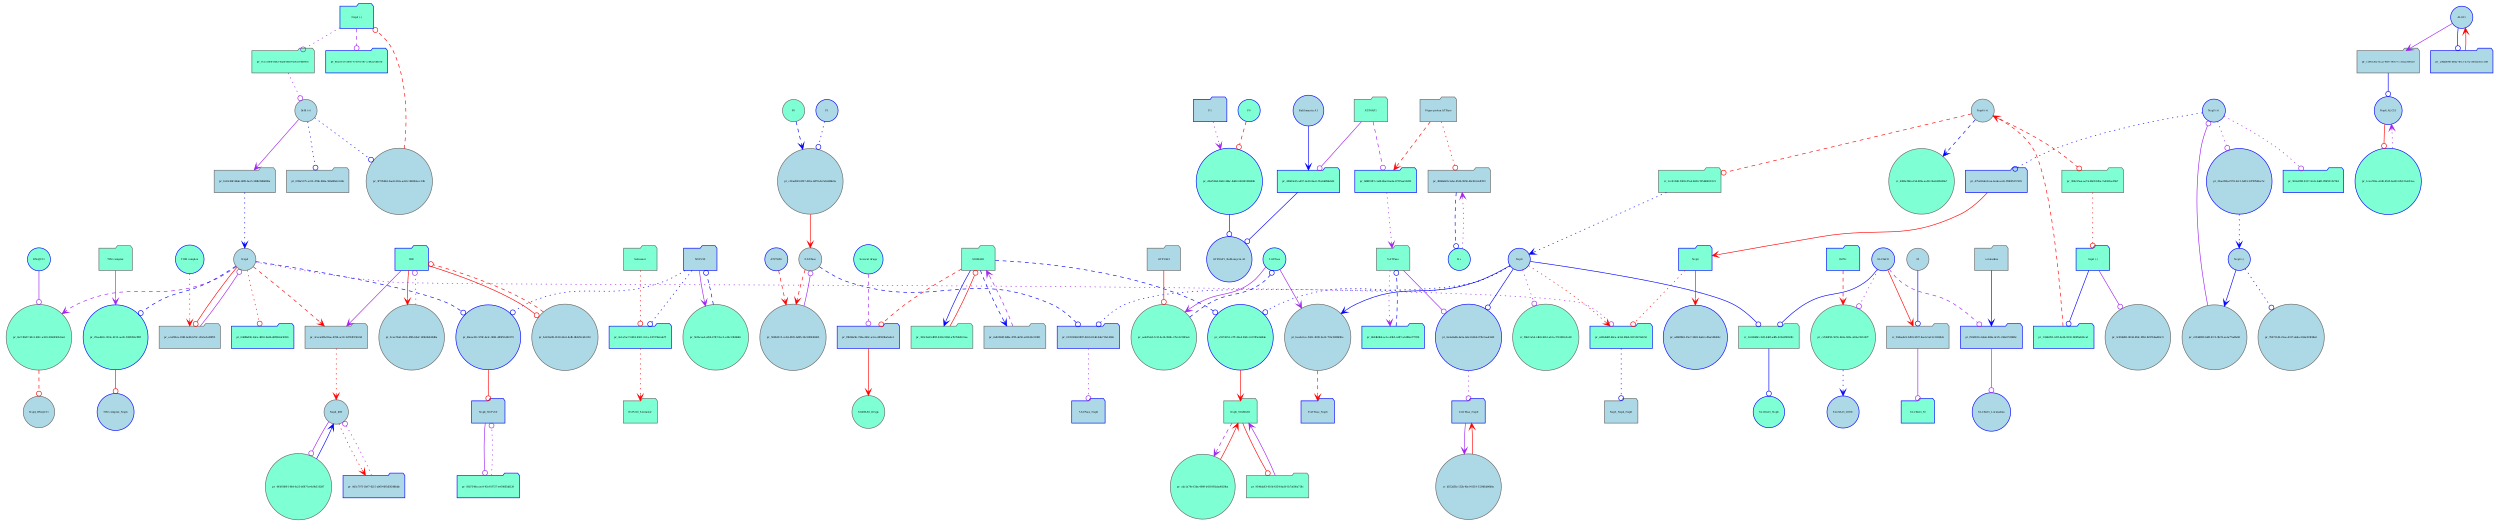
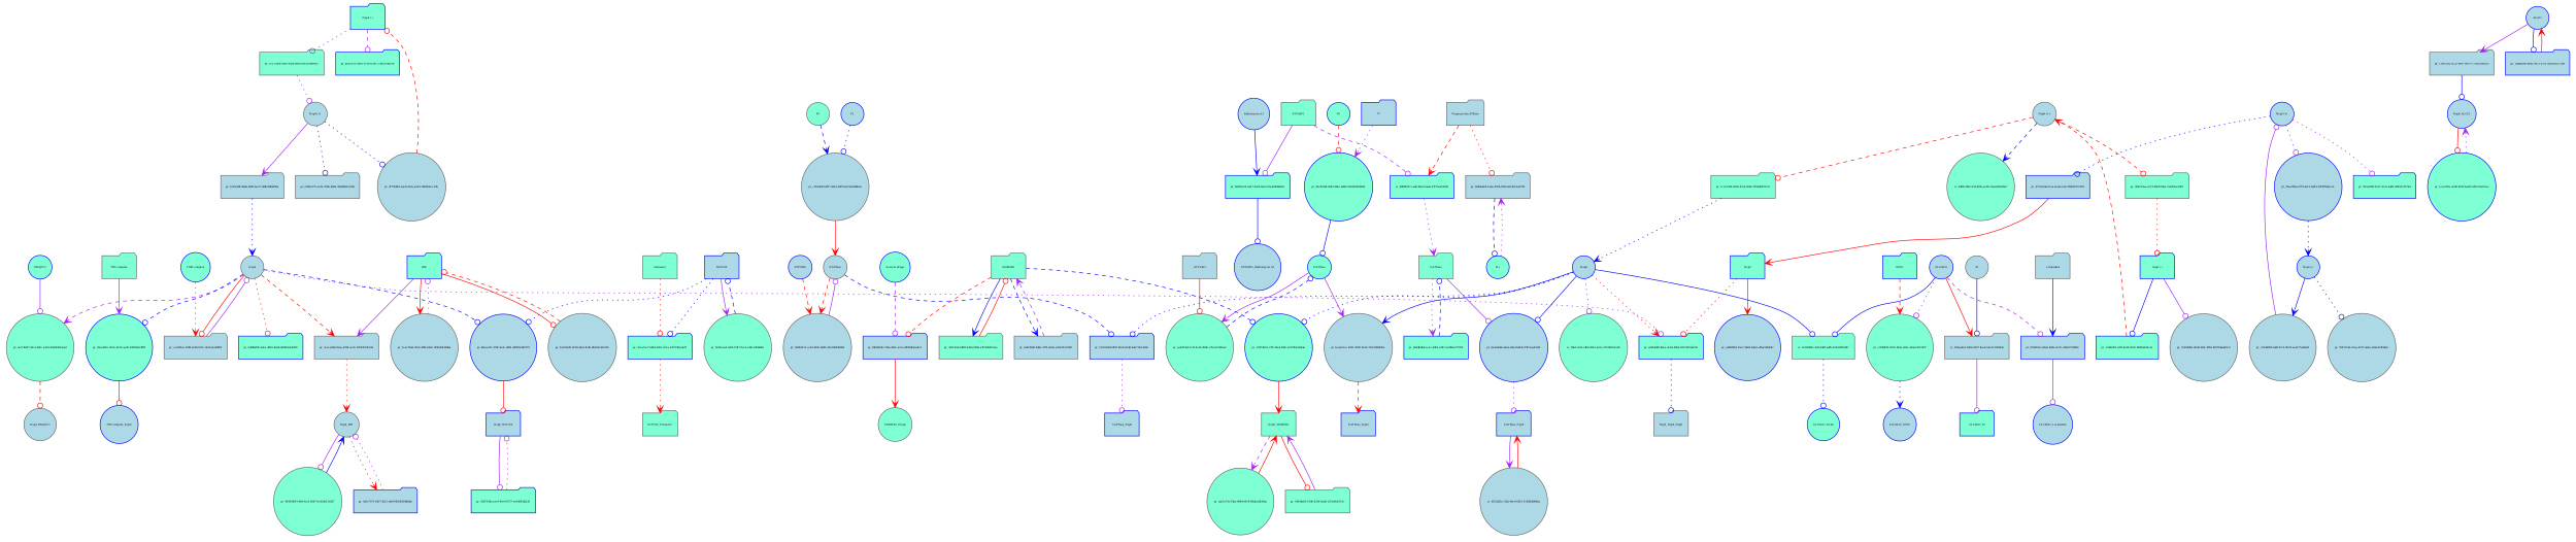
  strict digraph {
    node [bipartite=1 cls=process color=blue fillcolor=lightblue fontsize=4 shape=circle style=filled]
    edge [arrowhead=odot color=purple interaction_type=consumption style=solid]
    n1 [annotation=urn_miriam_pubmed_32353859 bipartite=0 cls="nucleic acid feature" fillcolor=aquamarine label="Nsp4 (-)" shape=folder]
    n2 [color=gray40 fillcolor=aquamarine label="pr_ec3118e8-ed92-4d3b-8839-d95f1e4b0401" shape=folder]
    n3 [fillcolor=aquamarine label="pr_8fa5ecce-a4ee-47e9-b780-57b4216bf19b" shape=folder]
-   n4 [annotation=urn_miriam_pubmed_32353859 bipartite=0 cls="nucleic acid feature" color=gray40 label="Orf4 (+)"]
+   n4 [annotation=urn_miriam_pubmed_32353859 bipartite=0 cls="nucleic acid feature" color=gray40 label="Nsp4 (+)"]
    n5 [color=gray40 label="pr_fe30c66f-8dab-48f2-bec5-568b3986689a" shape=folder]
    n6 [color=gray40 label="pr_099a5175-ec02-474b-806a-584db56c9c4b" shape=folder]
    n7 [color=gray40 label="pr_3f7954b2-0ae8-410a-ae90-1b8362acc12b"]
    n8 [annotation="urn_miriam_ncbiprotein_BCD58761|urn_miriam_taxonomy_2697049" bipartite=0 cls=macromolecule color=gray40 label=Nsp4]
    n9 [fillcolor=aquamarine label="pr_0d68bd36-2dce-4818-8e6b-d6f2b2dcb596" shape=folder]
    n10 [color=gray40 label="pr_3ceca38b-81ae-4764-ac01-2d732f330c9d" shape=folder]
    n11 [label="pr_d6eac0fc-976f-4e3c-98b1-d85f91d40179"]
    n12 [color=gray40 fillcolor=aquamarine label="pr_6a7c80d7-3dc2-40fc-a169-41b045fdc6ad"]
    n13 [fillcolor=aquamarine label="pr_29ee445c-853e-4153-ae26-3385094cff8f"]
    n14 [fillcolor=aquamarine label="pr_e62b4d6f-48ca-4c44-b5b6-63150474dc56" shape=folder]
    n15 [color=gray40 label="pr_ecef80ca-18fd-4e96-b70c-20e5e3cd8f93" shape=folder]
    n16 [bipartite=0 cls=complex color=gray40 label=Nsp4_IDE]
    n17 [annotation=urn_miriam_pubmed_14517331 bipartite=0 cls=complex label=Nsp4_NUP210 shape=folder]
    n18 [annotation="urn_miriam_pubmed_25997101|urn_miriam_pubmed_32353859" bipartite=0 cls=complex color=gray40 label=Nsp4_DNAJC11]
    n19 [color=gray40 label="pr_c196c362-6c22-4697-8067-c73cb2549ca0" shape=folder]
    n20 [annotation=urn_miriam_pubmed_20080937 bipartite=0 cls=complex label=Nsp4_ALG11]
    n21 [annotation=urn_miriam_pubmed_32353859 bipartite=0 cls=complex label="TIM complex_Nsp4"]
    n22 [annotation="urn_miriam_pubmed_32353859|urn_miriam_pubmed_29128390|urn_miriam_doi_10.1016%2Fj.virol.2017.07.019|urn_miriam_taxonomy_694009" bipartite=0 cls=complex color=gray40 label=Nsp3_Nsp4_Nsp6 shape=folder]
    n23 [color=gray40 fillcolor=aquamarine label="pr_491f0886-149d-4a13-b687-be4c9b310287"]
    n24 [label="pr_0d5c707f-1b97-4215-a869-6f6d59248bbb" shape=folder]
    n25 [annotation="urn_miriam_uniprot_P14735|urn_miriam_pubmed_32353859|urn_miriam_doi_10.1210%2Fmend-4-8-1125|urn_miriam_taxonomy_10116" bipartite=0 cls=macromolecule fillcolor=aquamarine label=IDE shape=folder]
    n26 [color=gray40 label="pr_0cee70a8-29c4-4fb5-b6ef-1d5b0b634d8a"]
    n27 [color=gray40 label="pr_5e935e89-8118-40e2-8efb-8b229c2dc030"]
    n28 [fillcolor=aquamarine label="pr_93b7544a-aec9-45e6-8737-ee608f5dd129" shape=folder]
    n29 [annotation="urn_miriam_uniprot_Q8TEM1|urn_miriam_pubmed_14517331" bipartite=0 cls=macromolecule label=NUP210 shape=folder]
    n30 [fillcolor=aquamarine label="pr_2e1a7ac7-6618-4501-9c1a-34737b2eab7f" shape=folder]
    n31 [color=gray40 fillcolor=aquamarine label="pr_561bcaa0-ef66-4787-8ec3-e3bc13fddd0c"]
    n32 [annotation=urn_miriam_pubmed_32353859 bipartite=0 cls=complex color=gray40 fillcolor=aquamarine label=NUP210_Selinexor shape=folder]
    n33 [annotation="urn_miriam_uniprot_Q9NVH1|urn_miriam_pubmed_32353859|urn_miriam_pubmed_25997101" bipartite=0 cls=macromolecule fillcolor=aquamarine label=DNAJC11]
    n34 [fillcolor=aquamarine label="pr_1cea782e-e0d9-4535-ba82-52b131e651ae"]
    n35 [annotation="urn_miriam_uniprot_Q2TAA5|urn_miriam_pubmed_20080937" bipartite=0 cls=macromolecule label=ALG11]
    n36 [label="pr_29dabe48-bed2-4e13-a7e2-a4cd3561c188" shape=folder]
    n37 [annotation=urn_miriam_pubmed_32353859 bipartite=0 cls="nucleic acid feature" fillcolor=aquamarine label="Nsp6 (-)" shape=folder]
    n38 [fillcolor=aquamarine label="pr_134dcfbf-c20f-4e3b-9332-f49f9ab30ca1" shape=folder]
    n39 [color=gray40 label="pr_3c99dd91-803d-4fdc-9fb3-8227bbad20c9"]
    n40 [annotation=urn_miriam_pubmed_32353859 bipartite=0 cls="nucleic acid feature" color=gray40 label="Nsp6 (+)"]
    n41 [color=gray40 fillcolor=aquamarine label="pr_1cc413d0-5908-47a4-92d0-7d54d9091121" shape=folder]
    n42 [color=gray40 fillcolor=aquamarine label="pr_d38bcfb8-a154-4f8a-aa58-1ba22d52d8a7"]
    n43 [color=gray40 fillcolor=aquamarine label="pr_39dc35aa-ae74-4b0f-8d5a-7a616fee35b7" shape=folder]
    n44 [annotation="urn_miriam_taxonomy_2697049|urn_miriam_pubmed_32353859" bipartite=0 cls=macromolecule label=Nsp6]
    n45 [color=gray40 fillcolor=aquamarine label="pr_56b11a54-c4b8-42b1-a61e-37416f2e5a58"]
    n46 [label="pr_0135029d-9897-48c6-8146-64a71fe1484c" shape=folder]
    n47 [color=gray40 label="pr_bea3e5ce-5361-4599-9a10-756c308bf45e"]
    n48 [fillcolor=aquamarine label="pr_e5972653-c7ff-40e4-99dc-6c6785e66d4e"]
    n49 [label="pr_6e2a8a6b-4a9a-4de3-b0bd-078c5aafc460"]
    n50 [color=gray40 fillcolor=aquamarine label="pr_1a549d6f-c228-446f-a4fb-625a9f9029fc" shape=folder]
    n51 [bipartite=0 cls=complex label="F-ATPase_Nsp6" shape=folder]
    n52 [bipartite=0 cls=complex label="P-ATPase_Nsp6" shape=folder]
    n53 [annotation=urn_miriam_pubmed_10406945 bipartite=0 cls=complex color=gray40 fillcolor=aquamarine label=Nsp6_SIGMAR1 shape=folder]
    n54 [annotation=urn_miriam_uniprot_Q15904 bipartite=0 cls=complex label="V-ATPase_Nsp6" shape=folder]
    n55 [annotation=urn_miriam_pubmed_32353859 bipartite=0 cls=complex fillcolor=aquamarine label=SLC6A15_Nsp6]
    n56 [annotation=urn_miriam_uniprot_O75964 bipartite=0 cls=complex color=gray40 label="F-ATPase"]
    n57 [color=gray40 label="pr_590b3315-ce5d-4305-bd95-29c298942483"]
    n58 [bipartite=0 cls=complex fillcolor=aquamarine label="P-ATPase"]
    n59 [color=gray40 fillcolor=aquamarine label="pr_aeb47eb3-fc2f-4e1b-994b-c7bccb7d45a4"]
    n60 [color=gray40 fillcolor=aquamarine label="pr_adc1a74e-f3ba-4989-b418-ff6aba4829ba"]
    n61 [color=gray40 fillcolor=aquamarine label="pr_9344da63-410b-4354-8ad0-1b7a080a718c" shape=folder]
    n62 [annotation="urn_miriam_uniprot_Q99720|urn_miriam_doi_10.1074%2Fjbc.272.43.27107|urn_miriam_pubmed_32353859|urn_miriam_pubmed_10406945" bipartite=0 cls=macromolecule color=gray40 fillcolor=aquamarine label=SIGMAR1 shape=folder]
    n63 [label="pr_f0b68e5b-740a-490c-a3ce-d8599ba5a9e1" shape=folder]
    n64 [color=gray40 fillcolor=aquamarine label="pr_180c3a83-df8f-4324-9266-a7b764d5c9ea" shape=folder]
    n65 [color=gray40 label="pr_2a82384f-9d8e-47f3-ab59-ed1242c51981" shape=folder]
    n66 [annotation=urn_miriam_pubmed_32353859 bipartite=0 cls=complex color=gray40 fillcolor=aquamarine label=SIGMAR1_Drugs]
    n67 [color=gray40 label="pr_b552d5fa-152b-4bc9-8319-3134fbb06d0a"]
    n68 [annotation=urn_miriam_uniprot_Q15904 bipartite=0 cls=complex color=gray40 fillcolor=aquamarine label="V-ATPase" shape=folder]
    n69 [fillcolor=aquamarine label="pr_4b04b9bd-ac1e-43b5-a387-a1d86a377959" shape=folder]
    n70 [bipartite=0 cls=complex color=gray40 fillcolor=aquamarine label="TIM complex" shape=folder]
    n71 [annotation=urn_miriam_pubmed_32353859 bipartite=0 cls="nucleic acid feature" label="Nsp3 (-)"]
    n72 [color=gray40 label="pr_c034489f-2ddf-47c2-9b7d-ea1a77adfe96"]
    n73 [color=gray40 label="pr_7b9711d2-22ee-4317-ab4a-204a353f48e0"]
    n74 [annotation=urn_miriam_pubmed_32353859 bipartite=0 cls="nucleic acid feature" label="Nsp3 (+)"]
    n75 [label="pr_32ae990a-f578-42c1-bd33-3d767bbfec5c"]
    n76 [label="pr_475e92ab-8cea-4eab-acdc-ff8695357205" shape=folder]
    n77 [fillcolor=aquamarine label="pr_500a1f88-9137-4ccb-b4d1-ffbf501527d4" shape=folder]
    n78 [annotation="urn_miriam_taxonomy_2697049|urn_miriam_pubmed_32353859" bipartite=0 cls=macromolecule fillcolor=aquamarine label=Nsp3 shape=folder]
    n79 [label="pr_edb8f642-05e7-4b92-ba82-effaa5bfd26c"]
    n80 [annotation=urn_miriam_pubmed_32353859 bipartite=0 cls="simple chemical" color=gray40 fillcolor=aquamarine label=Selinexor shape=folder]
    n81 [annotation="urn_miriam_pubmed_32353859|urn_miriam_uniprot_Q8IY34" bipartite=0 cls=macromolecule label=SLC6A15]
    n82 [color=gray40 fillcolor=aquamarine label="pr_c2548f30-5055-443e-b9fe-a99ac591247f"]
    n83 [color=gray40 label="pr_394aabc9-3d59-4337-8ee6-5a13c31824cb" shape=folder]
    n84 [label="pr_f90d332c-b4a6-408e-8c25-c98e6793bf6c" shape=folder]
    n85 [annotation=urn_miriam_pubmed_32353859 bipartite=0 cls=complex label=SLC6A15_Orf9c]
    n86 [annotation=urn_miriam_pubmed_32353859 bipartite=0 cls=complex fillcolor=aquamarine label=SLC6A15_M shape=folder]
    n87 [bipartite=0 cls=complex label=SLC6A15_Loratadine]
    n88 [annotation=urn_miriam_taxonomy_2697049 bipartite=0 cls=macromolecule fillcolor=aquamarine label=Orf9c shape=folder]
    n89 [annotation=urn_miriam_taxonomy_2697049 bipartite=0 cls=macromolecule color=gray40 label=M]
    n90 [annotation=urn_miriam_pubmed_123134323 bipartite=0 cls="simple chemical" color=gray40 label=Loratadine shape=folder]
    n91 [annotation="urn_miriam_uniprot_Q15904|urn_miriam_pubmed_27231034" bipartite=0 cls=macromolecule color=gray40 fillcolor=aquamarine label=ATP6AP1 shape=folder]
    n92 [fillcolor=aquamarine label="pr_49663e25-a657-4e20-8ae5-f5a3dd5bb642" shape=folder]
    n93 [fillcolor=aquamarine label="pr_8dfd9187-cad6-4ba2-bada-47f15aa52282" shape=folder]
    n94 [bipartite=0 cls=complex label="ATP6AP1_Bafilomycin A1"]
    n95 [bipartite=0 cls="simple chemical" label="Bafilomycin A1"]
    n96 [bipartite=0 cls="simple chemical" fillcolor=aquamarine label="Several drugs"]
    n97 [bipartite=0 cls=complex fillcolor=aquamarine label="TOM complex"]
    n98 [annotation=urn_miriam_uniprot_Q9H7F0 bipartite=0 cls=macromolecule color=gray40 label=ATP13A3 shape=folder]
    n99 [bipartite=0 cls=complex label=P1 shape=folder]
    n100 [fillcolor=aquamarine label="pr_d2ef524d-26d2-4bbc-8dd2-6b334596940b"]
    n101 [bipartite=0 cls=complex fillcolor=aquamarine label=P0]
    n102 [annotation="urn_miriam_obo.chebi_CHEBI%3A15378" bipartite=0 cls="simple chemical" fillcolor=aquamarine label="H+"]
    n103 [color=gray40 label="pr_498da406-1abe-452b-9956-d0c60c2e8763" shape=folder]
    n104 [annotation="urn_miriam_obo.go_GO%3A0046611" bipartite=0 cls=complex color=gray40 label="V-type proton ATPase" shape=folder]
    n105 [annotation=urn_miriam_uniprot_O75964 bipartite=0 cls=macromolecule label=ATP5MG]
    n106 [bipartite=0 cls=complex label=F1]
    n107 [color=gray40 label="pr_c81ad529-8f27-481e-8d78-da7efa90bb9a"]
    n108 [bipartite=0 cls=complex color=gray40 fillcolor=aquamarine label=F0]
    n1 -> n2 [style=dotted]
    n1 -> n3 [style=dashed]
    n2 -> n4 [interaction_type=production style=dotted]
    n4 -> n5 [arrowhead=vee]
    n4 -> n6 [color=blue style=dotted]
    n4 -> n7 [color=blue style=dotted]
    n5 -> n8 [arrowhead=vee color=blue interaction_type=production style=dotted]
    n7 -> n1 [color=red interaction_type=production style=dashed]
    n8 -> n9 [color=red style=dotted]
    n8 -> n10 [arrowhead=vee color=red style=dashed]
    n8 -> n11 [color=blue style=dashed]
    n8 -> n12 [arrowhead=vee style=dashed]
    n8 -> n13 [color=blue style=dashed]
    n8 -> n14 [style=dotted]
    n8 -> n15 [color=red]
    n10 -> n16 [arrowhead=vee color=red interaction_type=production style=dotted]
    n11 -> n17 [color=red interaction_type=production]
    n12 -> n18 [color=red interaction_type=production style=dashed]
    n13 -> n21 [color=red interaction_type=production]
    n14 -> n22 [color=blue interaction_type=production style=dotted]
    n15 -> n8 [interaction_type=production]
    n16 -> n23
    n16 -> n24 [arrowhead=vee color=red style=dotted]
    n17 -> n28
    n19 -> n20 [color=blue interaction_type=production]
    n20 -> n34 [color=red]
    n23 -> n16 [arrowhead=vee color=blue interaction_type=production]
    n24 -> n16 [interaction_type=production style=dotted]
    n25 -> n10 [arrowhead=vee]
    n25 -> n26 [arrowhead=vee color=red]
    n25 -> n27 [color=red]
    n26 -> n25 [interaction_type=production style=dotted]
    n27 -> n25 [color=red interaction_type=production style=dashed]
    n28 -> n17 [interaction_type=production style=dotted]
    n29 -> n11 [color=blue style=dotted]
    n29 -> n30 [color=blue style=dotted]
    n29 -> n31 [arrowhead=vee]
    n30 -> n32 [arrowhead=vee color=red interaction_type=production style=dotted]
    n31 -> n29 [color=blue interaction_type=production style=dashed]
    n33 -> n12
    n34 -> n20 [arrowhead=vee interaction_type=production style=dotted]
    n35 -> n19 [arrowhead=vee]
    n35 -> n36 [color=blue]
    n36 -> n35 [arrowhead=vee color=red interaction_type=production]
    n37 -> n38 [color=blue]
    n37 -> n39
    n38 -> n40 [arrowhead=vee color=red interaction_type=production style=dashed]
    n40 -> n41 [color=red style=dashed]
    n40 -> n42 [arrowhead=vee color=blue style=dashed]
    n40 -> n43 [color=red style=dashed]
    n41 -> n44 [arrowhead=vee color=blue interaction_type=production style=dotted]
    n43 -> n37 [color=red interaction_type=production style=dotted]
    n44 -> n14 [arrowhead=vee color=red style=dotted]
    n44 -> n45 [style=dotted]
    n44 -> n46 [color=blue style=dotted]
    n44 -> n47 [arrowhead=vee color=blue]
    n44 -> n48 [color=blue style=dotted]
    n44 -> n49 [color=blue]
    n44 -> n50 [color=blue]
    n46 -> n51 [interaction_type=production style=dotted]
    n47 -> n52 [arrowhead=vee color=red interaction_type=production style=dashed]
    n48 -> n53 [arrowhead=vee color=red interaction_type=production]
    n49 -> n54 [interaction_type=production style=dotted]
-   n50 -> n55 [color=blue interaction_type=production]
+   n50 -> n55 [color=blue interaction_type=production style=dotted]
    n53 -> n60 [arrowhead=vee style=dashed]
    n53 -> n61 [color=red]
    n54 -> n67 [arrowhead=vee]
    n56 -> n46 [color=blue style=dashed]
    n56 -> n57 [arrowhead=vee color=red style=dashed]
    n57 -> n56 [interaction_type=production]
    n58 -> n47 [arrowhead=vee]
    n58 -> n59 [arrowhead=vee]
    n59 -> n58 [color=blue interaction_type=production style=dashed]
    n60 -> n53 [arrowhead=vee color=red interaction_type=production]
    n61 -> n53 [arrowhead=vee interaction_type=production]
    n62 -> n48 [color=blue style=dashed]
    n62 -> n63 [color=red style=dashed]
    n62 -> n64 [arrowhead=vee color=blue]
    n62 -> n65 [arrowhead=vee color=blue style=dashed]
    n63 -> n66 [arrowhead=vee color=red interaction_type=production]
    n64 -> n62 [color=red interaction_type=production]
    n65 -> n62 [arrowhead=vee interaction_type=production style=dashed]
    n67 -> n54 [arrowhead=vee color=red interaction_type=production]
    n68 -> n49
    n68 -> n69 [arrowhead=vee style=dotted]
    n69 -> n68 [color=blue interaction_type=production style=dashed]
    n70 -> n13 [arrowhead=vee]
    n71 -> n72 [arrowhead=vee color=blue]
    n71 -> n73 [color=blue style=dotted]
    n72 -> n74 [interaction_type=production]
    n74 -> n75 [style=dotted]
    n74 -> n76 [color=blue style=dotted]
    n74 -> n77 [style=dotted]
    n75 -> n71 [arrowhead=vee color=blue interaction_type=production style=dotted]
    n76 -> n78 [arrowhead=vee color=red interaction_type=production]
    n78 -> n14 [color=red style=dotted]
    n78 -> n79 [arrowhead=vee color=red]
    n80 -> n30 [color=red style=dotted]
    n81 -> n50 [color=blue]
    n81 -> n82 [style=dotted]
    n81 -> n83 [arrowhead=vee color=red]
    n81 -> n84 [style=dashed]
    n82 -> n85 [arrowhead=vee color=blue interaction_type=production style=dotted]
    n83 -> n86 [interaction_type=production]
    n84 -> n87 [interaction_type=production]
    n88 -> n82 [arrowhead=vee color=red style=dashed]
    n89 -> n83 [color=blue]
    n90 -> n84 [arrowhead=vee color=blue]
    n91 -> n92
    n91 -> n93 [style=dashed]
    n92 -> n94 [color=blue interaction_type=production]
    n93 -> n68 [arrowhead=vee interaction_type=production style=dotted]
    n95 -> n92 [arrowhead=vee color=blue]
    n96 -> n63 [style=dashed]
    n97 -> n15 [annotation="urn_miriam_pubmed_32353859|urn_miriam_taxonomy_2697049" arrowhead=vee color=red interaction_type=stimulation style=dotted]
    n98 -> n59 [color=red]
    n99 -> n100 [arrowhead=vee style=dotted]
-   n100 -> n94 [color=blue interaction_type=production]
+   n100 -> n58 [color=blue interaction_type=production]
    n101 -> n100 [color=red style=dashed]
    n102 -> n103 [arrowhead=vee style=dotted]
    n103 -> n102 [color=blue interaction_type=production style=dashed]
    n104 -> n93 [arrowhead=vee color=red style=dashed]
    n104 -> n103 [annotation=urn_miriam_pubmed_22335796 color=red interaction_type=catalysis style=dotted]
    n105 -> n57 [arrowhead=vee color=red style=dashed]
    n106 -> n107 [color=blue style=dotted]
    n107 -> n56 [arrowhead=vee color=red interaction_type=production]
    n108 -> n107 [arrowhead=vee color=blue style=dashed]
  }
